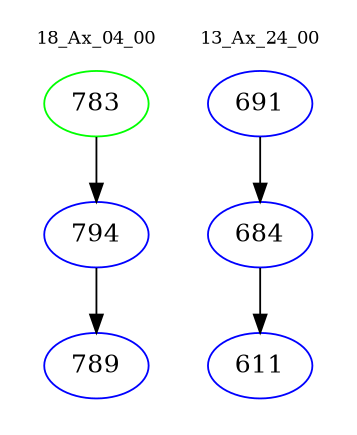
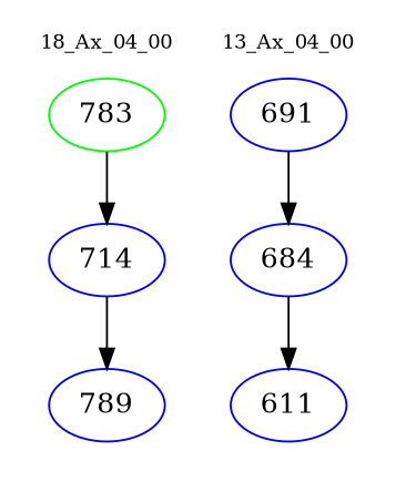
  digraph {
    node [color=blue]
    edge [color=black]
    n1 [color=green label=783]
-   n2 [label=794]
+   n2 [label=714]
    n3 [label=789]
    n4 [label=691]
    n5 [label=684]
    n6 [label=611]
    subgraph cluster_1 {
      color=white
      fontsize=10
      label="18_Ax_04_00"
      n1
      n2
      n3
    }
    subgraph cluster_2 {
      color=white
      fontsize=10
-     label="13_Ax_24_00"
+     label="13_Ax_04_00"
      n4
      n5
      n6
    }
    n1 -> n2
    n2 -> n3
    n4 -> n5
    n5 -> n6
  }
